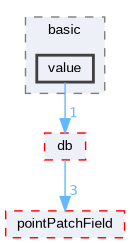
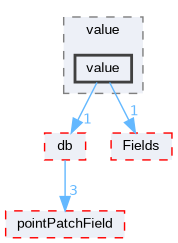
  digraph {
    compound=true
    fontname="Liberation Sans"
    node [color=red fillcolor="#edf0f7" fontname="Liberation Sans" fontsize=10 shape=box style="filled,dashed"]
    edge [color=steelblue1 fontcolor=steelblue1 fontname="Liberation Sans" fontsize=10 headlabel=1 labeldistance=1.5 labelfontname=Helvetica labelfontsize=10]
    n1 [color=grey25 height=0.2 label=value style="filled,bold" width=0.4]
    n2 [height=0.2 label=db width=0.4]
+   n3 [height=0.2 label=Fields width=0.4]
    n4 [height=0.2 label=pointPatchField width=0.4]
    subgraph cluster_1 {
      bgcolor="#edf0f7"
      fontsize=10
-     label=basic
+     label=value
      pencolor=grey50
      style="filled,dashed"
      n1
    }
    n1 -> n2
+   n1 -> n3
    n2 -> n4 [headlabel=3]
  }
